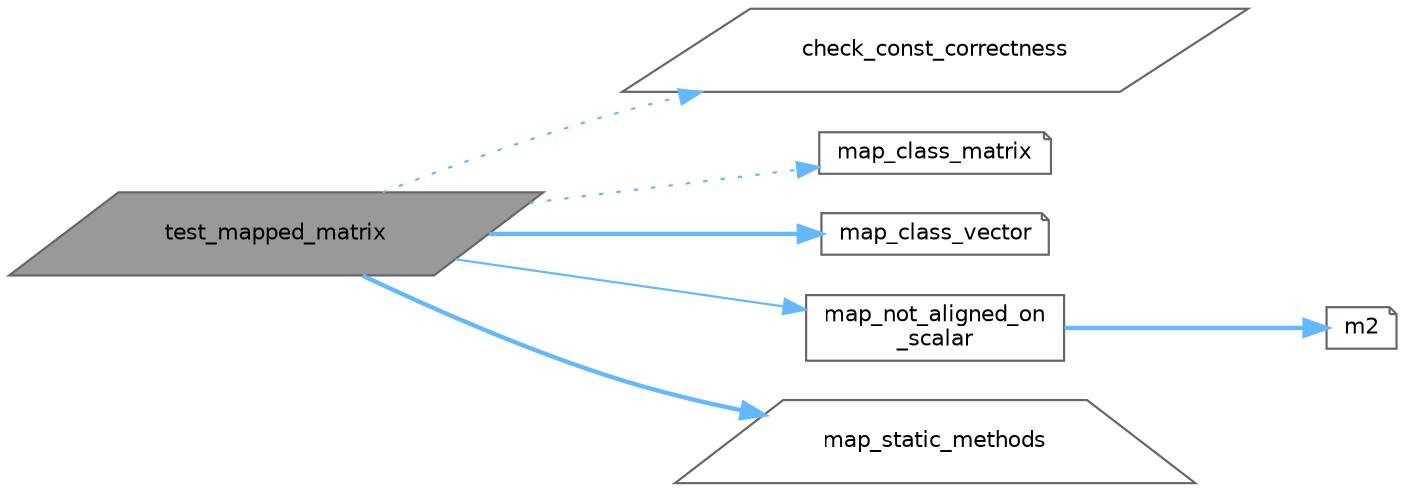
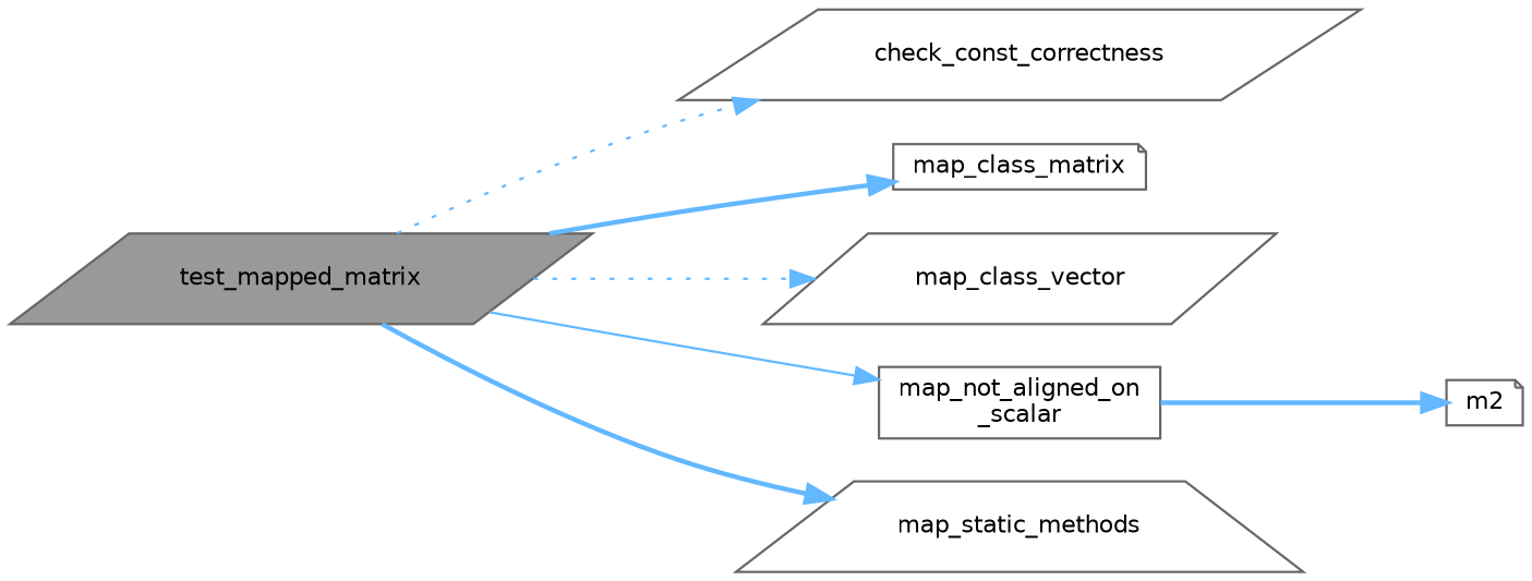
  digraph {
    rankdir=LR
    node [color=grey40 fillcolor=white fontname=Helvetica fontsize=10 shape=note style=filled]
    edge [color=steelblue1 fontname=Helvetica fontsize=10 labelfontname=Helvetica labelfontsize=10 style=bold]
    n1 [color=gray40 fillcolor=grey60 fontcolor=black height=0.2 label=test_mapped_matrix shape=parallelogram width=0.4]
    n2 [height=0.2 label=check_const_correctness shape=parallelogram width=0.4]
    n3 [height=0.2 label=map_class_matrix width=0.4]
-   n4 [height=0.2 label=map_class_vector width=0.4]
+   n4 [height=0.2 label=map_class_vector shape=parallelogram width=0.4]
    n5 [height=0.2 label="map_not_aligned_on\l_scalar" shape=box width=0.4]
    n6 [height=0.2 label=map_static_methods shape=trapezium width=0.4]
    n7 [height=0.2 label=m2 width=0.4]
    n1 -> n2 [style=dotted]
-   n1 -> n3 [style=dotted]
-   n1 -> n4
+   n1 -> n3
+   n1 -> n4 [style=dotted]
    n1 -> n5 [style=solid]
    n1 -> n6
    n5 -> n7
  }
